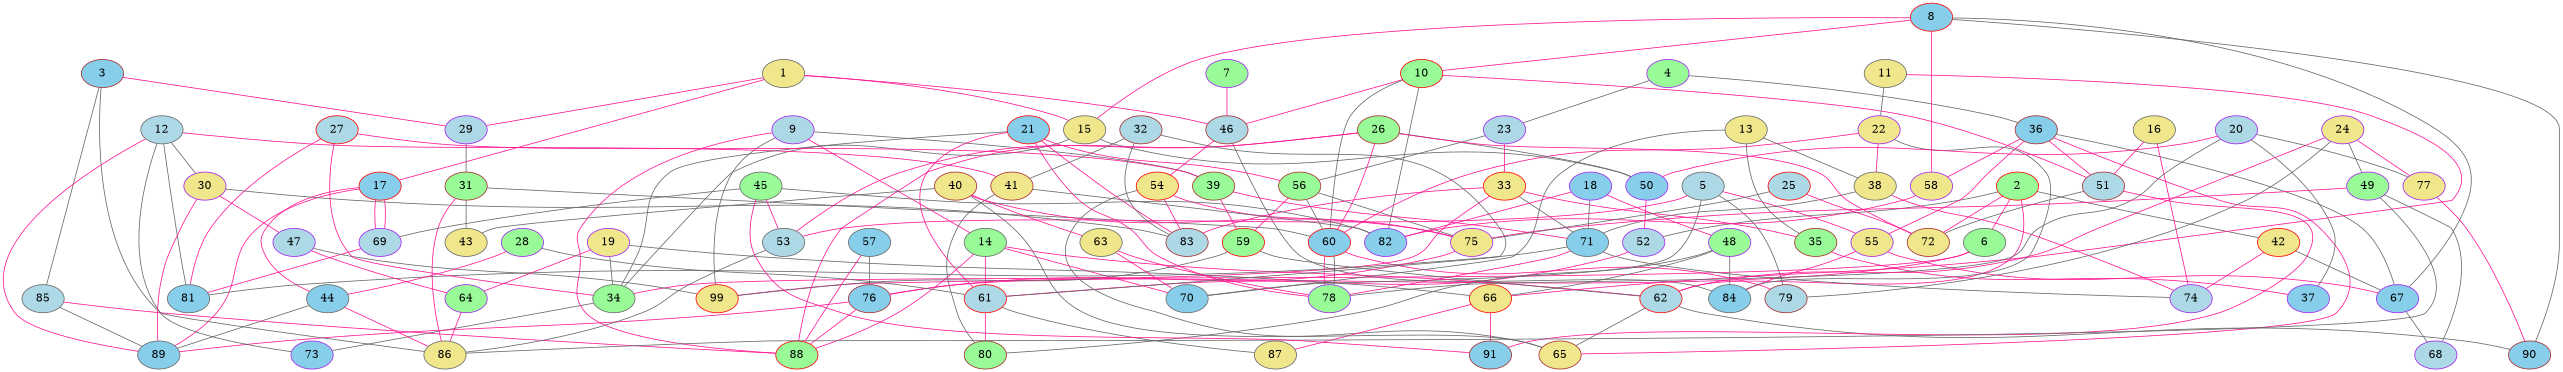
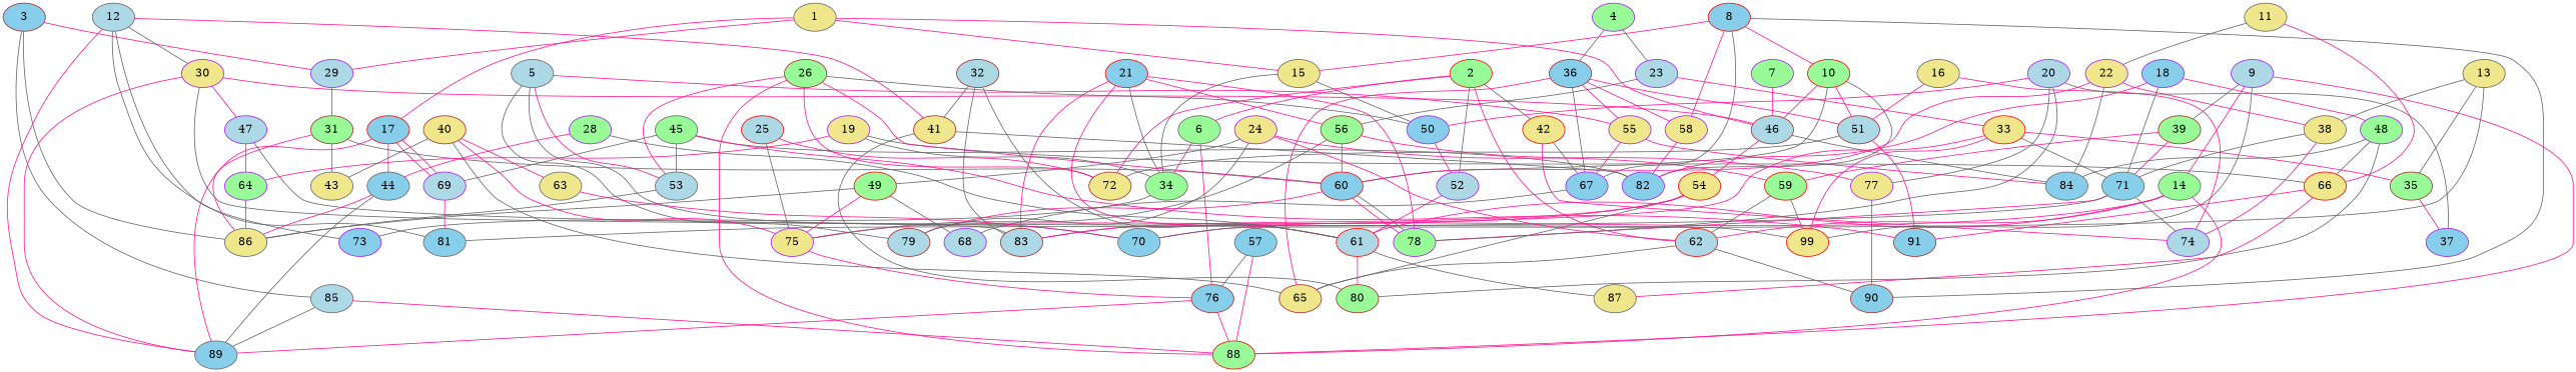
  graph {
    node [color=purple fillcolor=khaki style=filled]
    edge [color=deeppink]
    1 [color=gray40]
    15 [color=gray40]
    17 [color=red fillcolor=skyblue]
    29 [fillcolor=lightblue]
    46 [color=brown fillcolor=lightblue]
    34 [color=gray40 fillcolor=palegreen]
    50 [fillcolor=skyblue]
    89 [color=gray40 fillcolor=skyblue]
    44 [color=gray40 fillcolor=skyblue]
    69 [fillcolor=lightblue]
    31 [color=brown fillcolor=palegreen]
    84 [color=gray40 fillcolor=skyblue]
    54 [color=red]
    2 [color=red fillcolor=palegreen]
    6 [color=gray40 fillcolor=palegreen]
    42 [color=red]
    52 [fillcolor=lightblue]
    62 [color=red fillcolor=lightblue]
    72 [color=brown]
    76 [color=brown fillcolor=skyblue]
    67 [fillcolor=skyblue]
    74 [fillcolor=lightblue]
    61 [color=red fillcolor=lightblue]
    90 [color=brown fillcolor=skyblue]
    65 [color=brown]
    3 [color=brown fillcolor=skyblue]
    85 [color=gray40 fillcolor=lightblue]
    86 [color=gray40]
    88 [color=red fillcolor=palegreen]
    4 [fillcolor=palegreen]
    23 [fillcolor=lightblue]
    36 [color=brown fillcolor=skyblue]
    56 [color=brown fillcolor=palegreen]
    33 [color=red]
    55
    58
    51 [color=brown fillcolor=lightblue]
    5 [color=gray40 fillcolor=lightblue]
    53 [color=gray40 fillcolor=lightblue]
    70 [color=gray40 fillcolor=skyblue]
    79 [color=brown fillcolor=lightblue]
    73 [fillcolor=skyblue]
    7 [fillcolor=palegreen]
    8 [color=red fillcolor=skyblue]
    10 [color=red fillcolor=palegreen]
    60 [color=red fillcolor=skyblue]
    82 [fillcolor=skyblue]
    68 [fillcolor=lightblue]
    9 [fillcolor=lightblue]
    14 [color=gray40 fillcolor=palegreen]
    39 [color=brown fillcolor=palegreen]
    n52 [color=red label=99]
    71 [color=gray40 fillcolor=skyblue]
    59 [color=red fillcolor=palegreen]
    91 [color=brown fillcolor=skyblue]
    78 [fillcolor=palegreen]
    11 [color=gray40]
    22
    66 [color=red]
    38 [color=gray40]
    87 [color=gray40]
    83 [color=brown fillcolor=lightblue]
    12 [color=gray40 fillcolor=lightblue]
    30
    41 [color=brown]
    81 [color=gray40 fillcolor=skyblue]
    47 [fillcolor=lightblue]
    80 [color=brown fillcolor=palegreen]
    13 [color=gray40]
    35 [color=brown fillcolor=palegreen]
    37 [fillcolor=skyblue]
    16 [color=gray40]
    18 [fillcolor=skyblue]
    48 [fillcolor=palegreen]
    19
    64 [fillcolor=palegreen]
    20 [fillcolor=lightblue]
    77
    21 [color=red fillcolor=skyblue]
    75
    24
-   49 [fillcolor=palegreen]
+   49 [color=red fillcolor=palegreen]
    25 [color=red fillcolor=lightblue]
    26 [color=brown fillcolor=palegreen]
-   27 [color=red fillcolor=lightblue]
    28 [fillcolor=palegreen]
    43 [color=gray40]
    32 [color=brown fillcolor=lightblue]
    40 [color=brown]
    63 [color=gray40]
    45 [color=gray40 fillcolor=palegreen]
    57 [color=gray40 fillcolor=skyblue]
    1 -- 15
    1 -- 17
    1 -- 29
    1 -- 46
    15 -- 34 [color=gray40]
    15 -- 50 [color=gray40]
    17 -- 89
    17 -- 44
    17 -- 69
    17 -- 69
    29 -- 31 [color=gray40]
    46 -- 84 [color=gray40]
    46 -- 54
    34 -- 73 [color=gray40]
    50 -- 52
    44 -- 89 [color=gray40]
    44 -- 86
    69 -- 81
    31 -- 86
    31 -- 60 [color=gray40]
    31 -- 43 [color=gray40]
    54 -- 65 [color=gray40]
    54 -- 83
    54 -- 75
    2 -- 6
    2 -- 42 [color=gray40]
    2 -- 52 [color=gray40]
    2 -- 62
    2 -- 72
    6 -- 34
    6 -- 76
    42 -- 67 [color=gray40]
    42 -- 74
    52 -- 61
    62 -- 90 [color=gray40]
    62 -- 65 [color=gray40]
    76 -- 89
    76 -- 88
    67 -- 68 [color=gray40]
    61 -- 87 [color=gray40]
    61 -- 80
    3 -- 29
    3 -- 85 [color=gray40]
    3 -- 86 [color=gray40]
    85 -- 89 [color=gray40]
    85 -- 88
    4 -- 23 [color=gray40]
    4 -- 36 [color=gray40]
    23 -- 56 [color=gray40]
    23 -- 33
    36 -- 67 [color=gray40]
    36 -- 65
    36 -- 55
    36 -- 58
    36 -- 51
    56 -- 60 [color=gray40]
    56 -- 59
    56 -- 75 [color=gray40]
    33 -- n52
    33 -- 71 [color=gray40]
    33 -- 83
    33 -- 35
    55 -- 84
    55 -- 67
    58 -- 82
    51 -- 72 [color=gray40]
    51 -- 91
    5 -- 55
    5 -- 53
    5 -- 70 [color=gray40]
    5 -- 79 [color=gray40]
    53 -- 86 [color=gray40]
    7 -- 46
    8 -- 15
    8 -- 67 [color=gray40]
    8 -- 90 [color=gray40]
    8 -- 58
    8 -- 10
    10 -- 46
    10 -- 51
    10 -- 60 [color=gray40]
    10 -- 82 [color=gray40]
    60 -- 79
    60 -- 78
    60 -- 78 [color=gray40]
    9 -- 88
    9 -- 14
    9 -- 39 [color=gray40]
    9 -- n52 [color=gray40]
    14 -- 62
    14 -- 61
    14 -- 88
    14 -- 70
    39 -- 71
    39 -- 59
    71 -- 74 [color=gray40]
    71 -- 78
    71 -- 81 [color=gray40]
    59 -- 62 [color=gray40]
    59 -- n52 [color=gray40]
    11 -- 22 [color=gray40]
    11 -- 66
    22 -- 84 [color=gray40]
    22 -- 60
    22 -- 38
    66 -- 91
    66 -- 87
    38 -- 74
    38 -- 71 [color=gray40]
    12 -- 89
    12 -- 73 [color=gray40]
    12 -- 30 [color=gray40]
    12 -- 41
    12 -- 81 [color=gray40]
+   30 -- 46
    30 -- 89
    30 -- 83 [color=gray40]
    30 -- 47
    41 -- 82 [color=gray40]
    41 -- 80 [color=gray40]
    47 -- n52 [color=gray40]
    47 -- 64
    13 -- 70 [color=gray40]
    13 -- 38 [color=gray40]
    13 -- 35 [color=gray40]
    35 -- 37
    16 -- 74
    16 -- 51
    18 -- 82
    18 -- 71 [color=gray40]
    18 -- 48
    48 -- 84 [color=gray40]
    48 -- 66 [color=gray40]
    48 -- 80 [color=gray40]
    19 -- 34 [color=gray40]
    19 -- 66 [color=gray40]
    19 -- 64
    64 -- 86
    20 -- 50
    20 -- 78 [color=gray40]
    20 -- 37 [color=gray40]
    20 -- 77 [color=gray40]
    77 -- 90
    21 -- 34 [color=gray40]
    21 -- 61
    21 -- 56
    21 -- 78
    21 -- 83
    75 -- 76
    24 -- 62
    24 -- 79 [color=gray40]
    24 -- 77
    24 -- 49 [color=gray40]
    49 -- 86 [color=gray40]
    49 -- 68 [color=gray40]
    49 -- 75
    25 -- 72
    25 -- 75 [color=gray40]
    26 -- 50 [color=gray40]
    26 -- 72
    26 -- 88
    26 -- 53
    26 -- 60
-   27 -- 34
-   27 -- 39
-   27 -- 81
    28 -- 44
    28 -- 61 [color=gray40]
    32 -- 61 [color=gray40]
    32 -- 83 [color=gray40]
    32 -- 41 [color=gray40]
    40 -- 65 [color=gray40]
    40 -- 75
    40 -- 43 [color=gray40]
    40 -- 63
    63 -- 70
-   63 -- 78
    45 -- 69 [color=gray40]
    45 -- 53
    45 -- 82 [color=gray40]
    45 -- 91
    57 -- 76 [color=gray40]
    57 -- 88
  }
